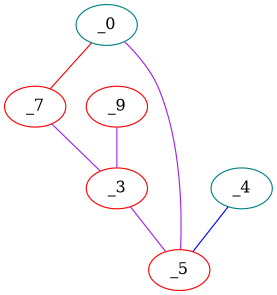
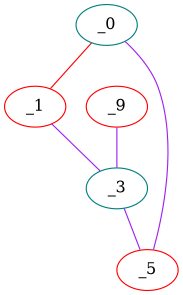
  graph {
    node [color=teal]
    edge [color=purple]
    _0 [x=0.971648 y=3.47787]
-   _1 [color=red x=1.46678 y=0.371718 label=_7]
+   _1 [color=red x=1.46678 y=0.371718]
    _5 [color=red x=1.6518 y=1.78037]
-   _3 [color=red x=1.69293 y=3.14791]
+   _3 [x=1.69293 y=3.14791]
    n5 [color=red label=_9 x=1.85257 y=1.20376]
-   _4 [x=0.815416 y=2.36399]
    _0 -- _1 [color=red]
    _0 -- _5
    _1 -- _3
    _3 -- _5
    n5 -- _3
-   _4 -- _5 [color=blue]
  }
